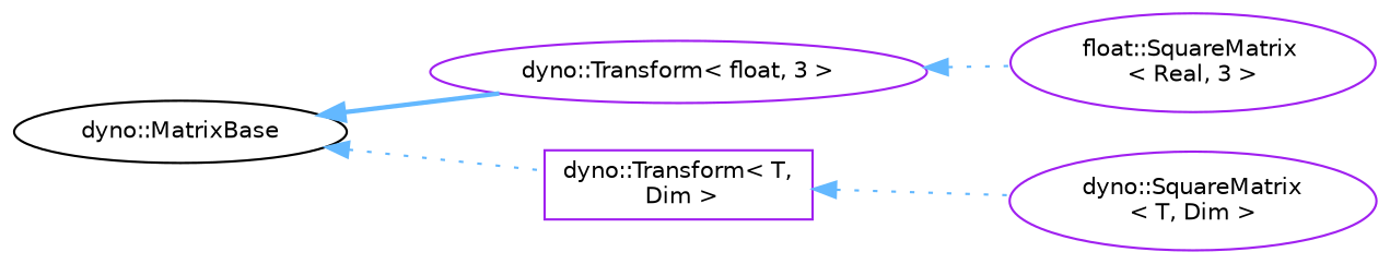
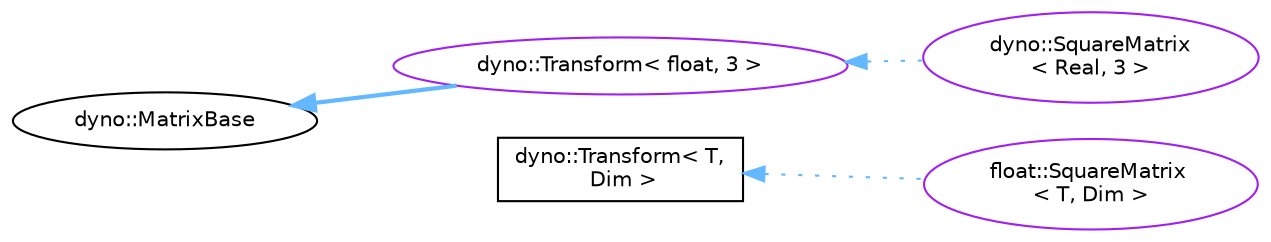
  digraph {
    rankdir=LR
    node [color=purple fillcolor=white fontname=Helvetica fontsize=10 shape=ellipse style=filled]
    edge [color=steelblue1 dir=back fontname=Helvetica fontsize=10 labelfontname=Helvetica labelfontsize=10 style=dotted]
    n1 [color=black height=0.2 label="dyno::MatrixBase" width=0.4]
    n2 [height=0.2 label="dyno::Transform\< float, 3 \>" width=0.4]
-   n3 [height=0.2 label="dyno::Transform\< T,\l Dim \>" shape=box width=0.4]
-   n4 [height=0.2 label="float::SquareMatrix\l\< Real, 3 \>" width=0.4]
-   n5 [height=0.2 label="dyno::SquareMatrix\l\< T, Dim \>" width=0.4]
+   n3 [color=black height=0.2 label="dyno::Transform\< T,\l Dim \>" shape=box width=0.4]
+   n4 [height=0.2 label="dyno::SquareMatrix\l\< Real, 3 \>" width=0.4]
+   n5 [height=0.2 label="float::SquareMatrix\l\< T, Dim \>" width=0.4]
    n1 -> n2 [style=bold]
-   n1 -> n3
    n2 -> n4
    n3 -> n5
  }
